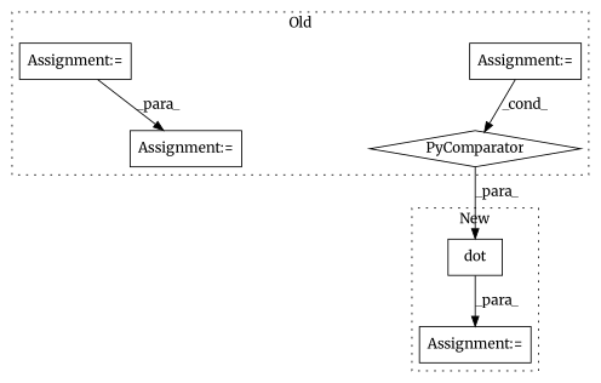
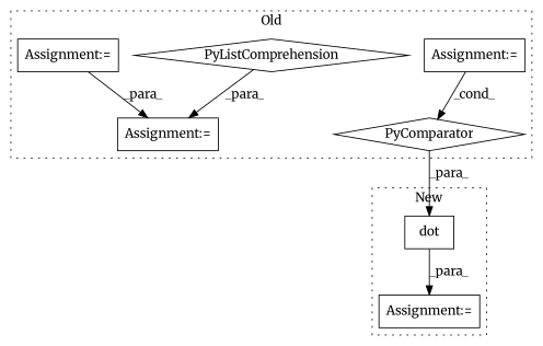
  digraph {
    fontname=Merriweather
    node [a=7 fontname=Merriweather l=33 s=708 shape=box]
    edge [fontname=Merriweather]
    n1 [a=113 label=PyComparator shape=diamond]
    n2 [label="Assignment:="]
+   n3 [a=109 l=110 label=PyListComprehension s=639 shape=diamond]
    n4 [l=1 label="Assignment:=" s=911]
    n5 [l=52 label="Assignment:=" s=841]
    n6 [a=32 l="4,1" label=dot s="428,440"]
    n7 [l=1 label="Assignment:=" s=421]
    subgraph cluster_1 {
      label=Old
      style=dotted
      n1
      n2
+     n3
      n4
      n5
    }
    subgraph cluster_2 {
      label=New
      style=dotted
      n6
      n7
    }
    n1 -> n6 [label=_para_]
    n2 -> n1 [label=_cond_]
+   n3 -> n4 [label=_para_]
    n5 -> n4 [label=_para_]
    n6 -> n7 [label=_para_]
  }
